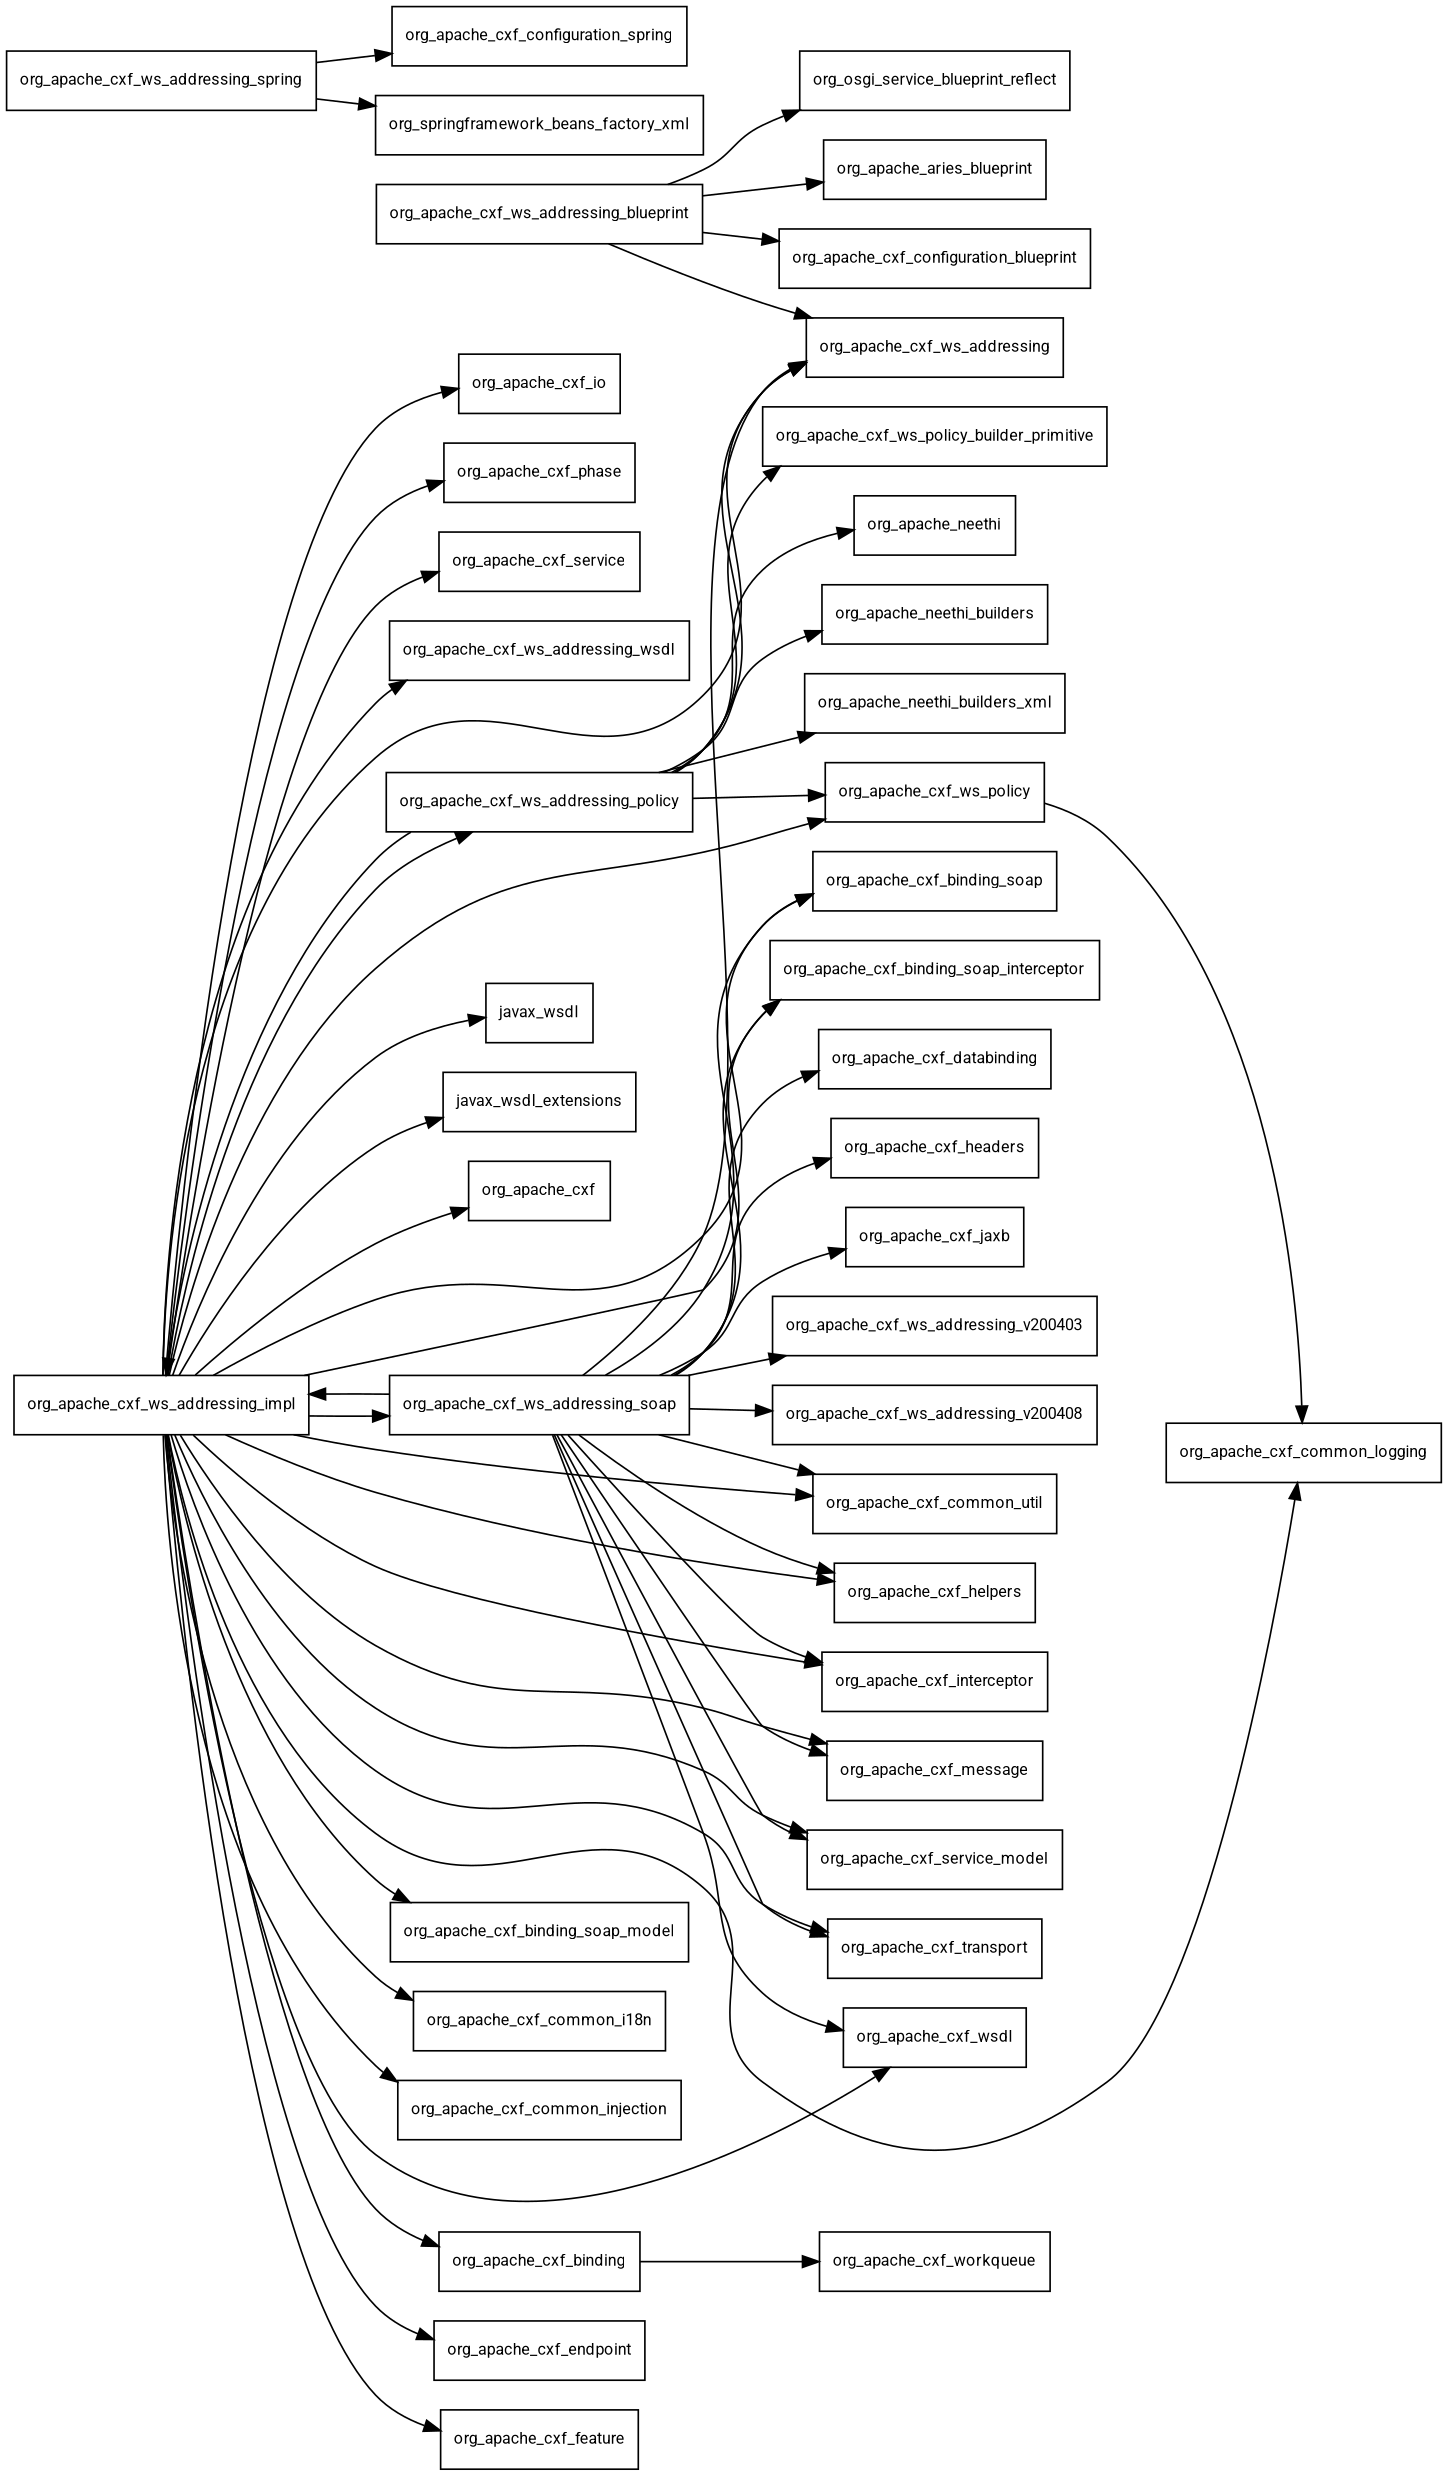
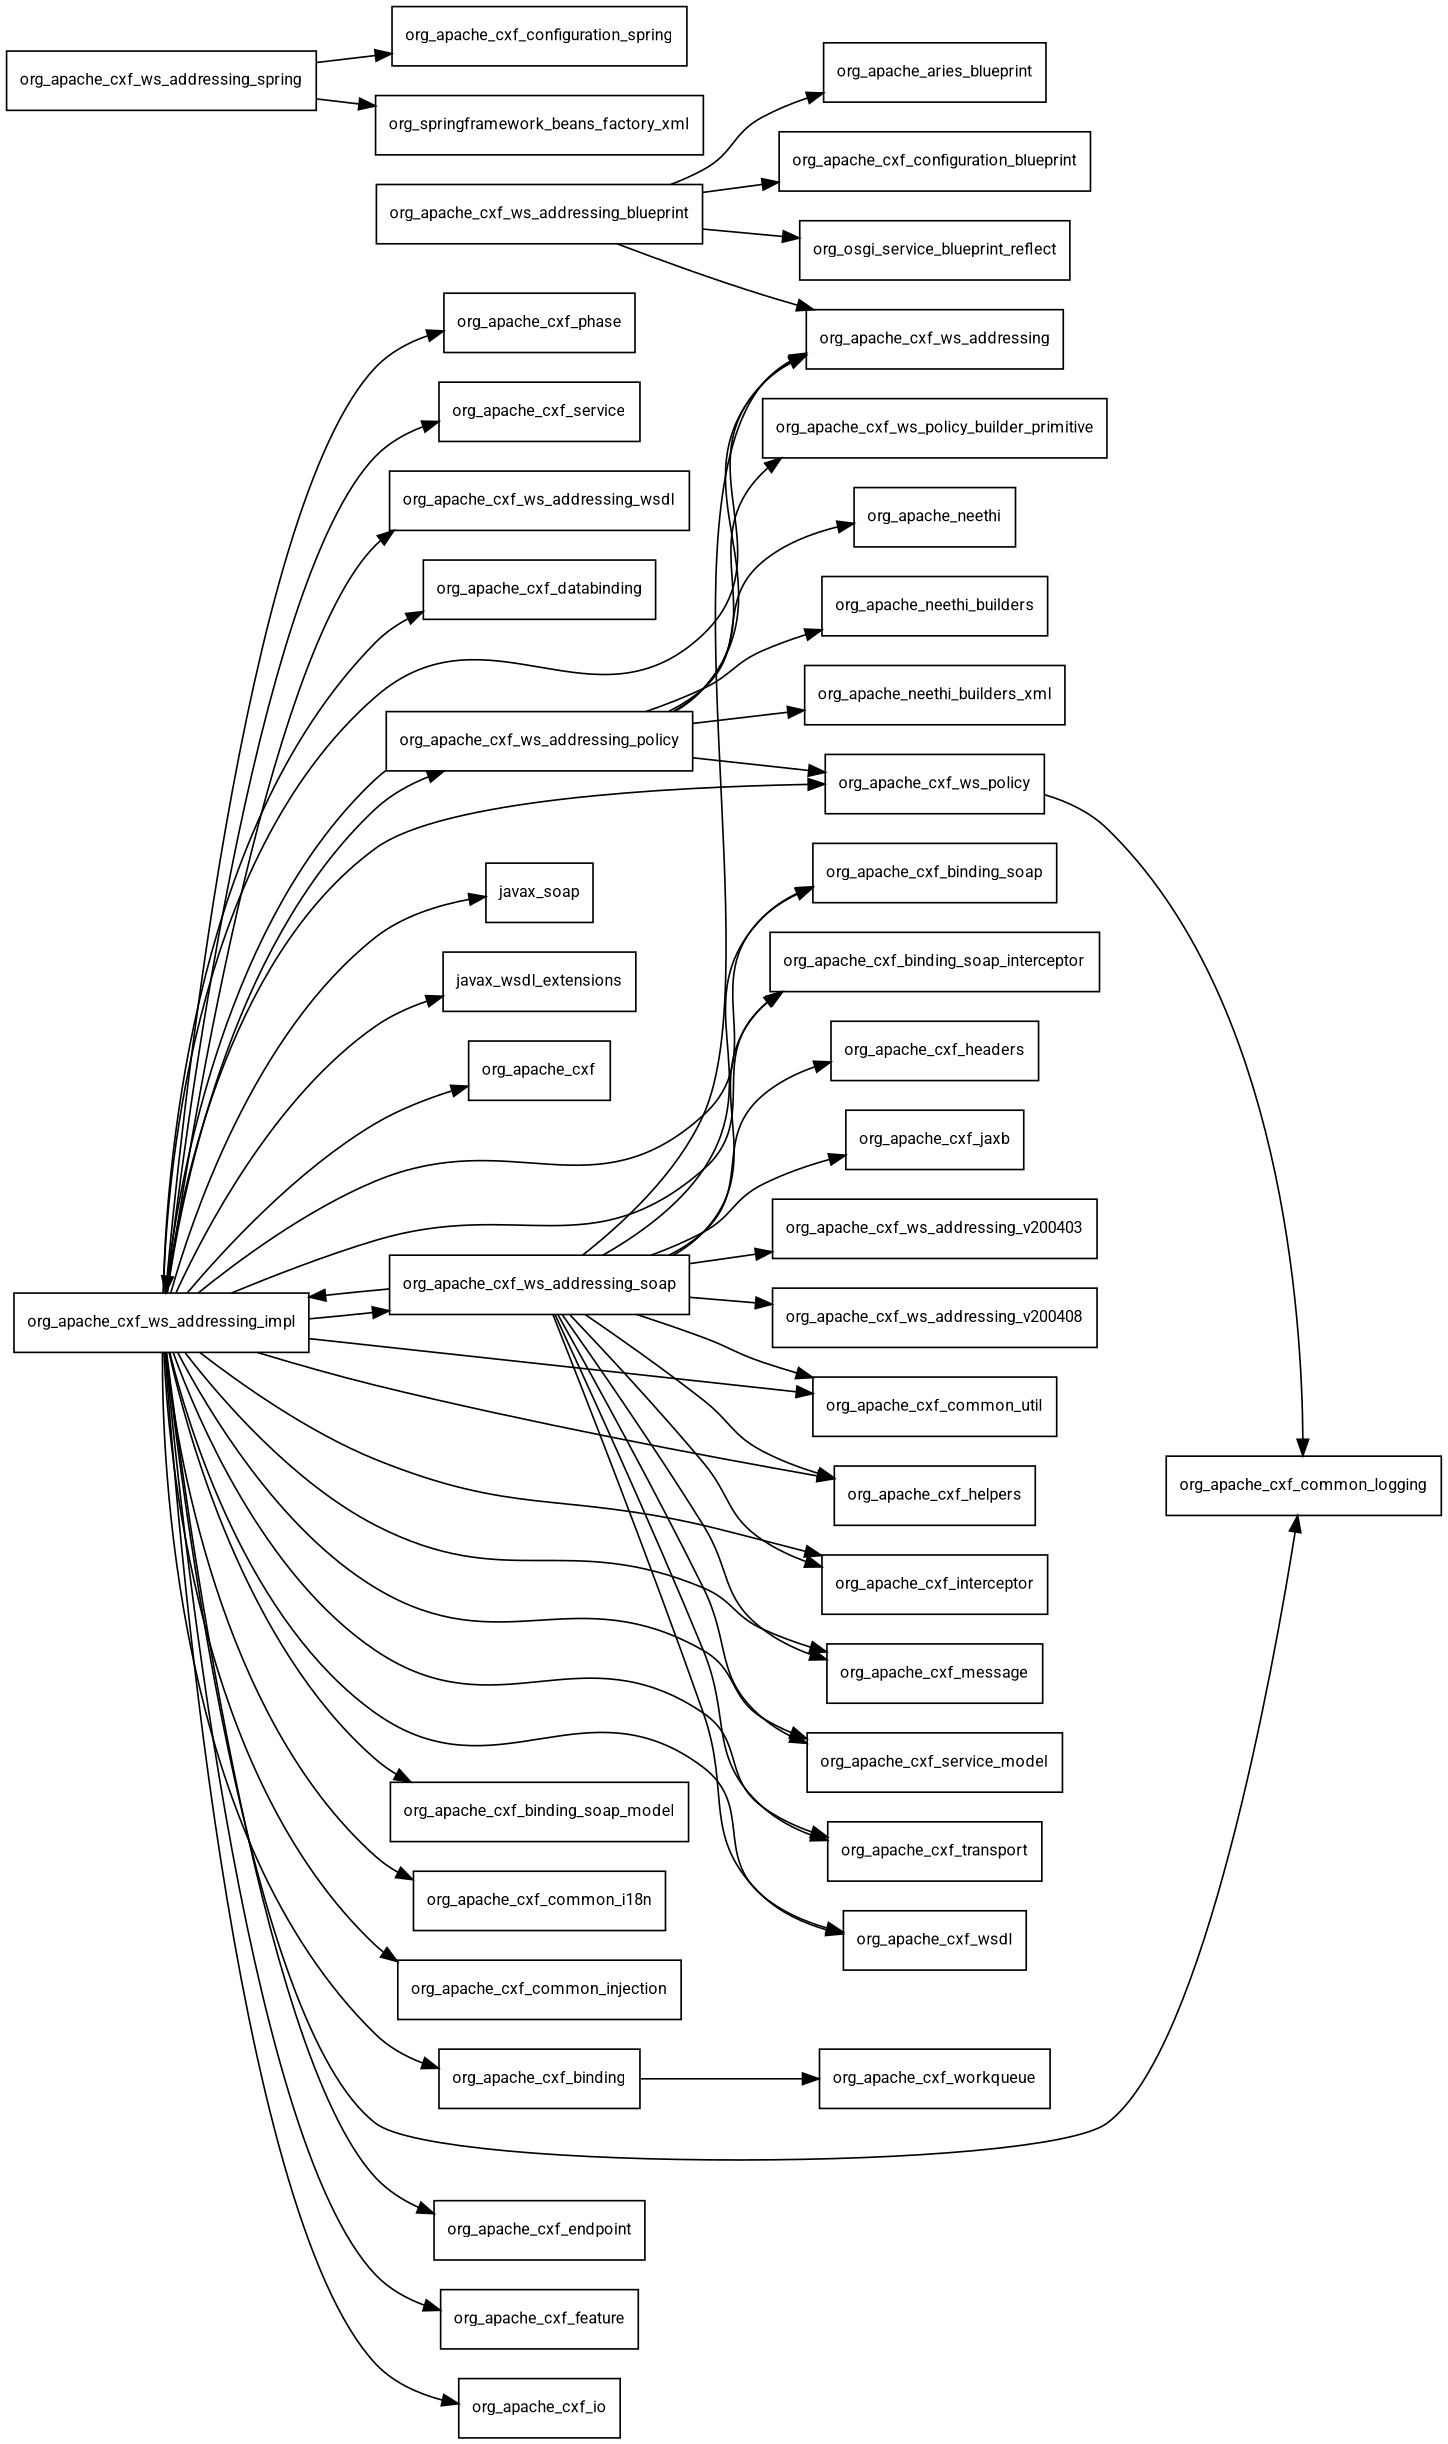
  digraph {
    fontname=Roboto
    rankdir=LR
    node [fontname=Roboto fontsize=10.0 shape=box]
    edge [fontname=Roboto]
    org_apache_cxf_ws_addressing_blueprint
    org_apache_aries_blueprint
    org_apache_cxf_configuration_blueprint
    org_apache_cxf_ws_addressing
    org_osgi_service_blueprint_reflect
    org_apache_cxf_ws_addressing_impl
-   javax_wsdl
+   javax_wsdl [label=javax_soap]
    javax_wsdl_extensions
    org_apache_cxf
    org_apache_cxf_binding
    org_apache_cxf_binding_soap
    org_apache_cxf_binding_soap_interceptor
    org_apache_cxf_binding_soap_model
    org_apache_cxf_common_i18n
    org_apache_cxf_common_injection
    org_apache_cxf_common_logging
    org_apache_cxf_common_util
    org_apache_cxf_endpoint
    org_apache_cxf_feature
    org_apache_cxf_helpers
    org_apache_cxf_interceptor
    org_apache_cxf_io
    org_apache_cxf_message
    org_apache_cxf_phase
    org_apache_cxf_service
    org_apache_cxf_service_model
    org_apache_cxf_transport
    org_apache_cxf_ws_addressing_policy
    org_apache_cxf_ws_addressing_soap
    org_apache_cxf_ws_addressing_wsdl
    org_apache_cxf_ws_policy
    org_apache_cxf_wsdl
    org_apache_cxf_workqueue
    org_apache_cxf_ws_policy_builder_primitive
    org_apache_neethi
    org_apache_neethi_builders
    org_apache_neethi_builders_xml
    org_apache_cxf_databinding
    org_apache_cxf_headers
    org_apache_cxf_jaxb
    org_apache_cxf_ws_addressing_v200403
    org_apache_cxf_ws_addressing_v200408
    org_apache_cxf_ws_addressing_spring
    org_apache_cxf_configuration_spring
    org_springframework_beans_factory_xml
    org_apache_cxf_ws_addressing_blueprint -> org_apache_aries_blueprint
    org_apache_cxf_ws_addressing_blueprint -> org_apache_cxf_configuration_blueprint
    org_apache_cxf_ws_addressing_blueprint -> org_apache_cxf_ws_addressing
    org_apache_cxf_ws_addressing_blueprint -> org_osgi_service_blueprint_reflect
    org_apache_cxf_ws_addressing_impl -> org_apache_cxf_ws_addressing
    org_apache_cxf_ws_addressing_impl -> javax_wsdl
    org_apache_cxf_ws_addressing_impl -> javax_wsdl_extensions
    org_apache_cxf_ws_addressing_impl -> org_apache_cxf
    org_apache_cxf_ws_addressing_impl -> org_apache_cxf_binding
    org_apache_cxf_ws_addressing_impl -> org_apache_cxf_binding_soap
    org_apache_cxf_ws_addressing_impl -> org_apache_cxf_binding_soap_interceptor
    org_apache_cxf_ws_addressing_impl -> org_apache_cxf_binding_soap_model
    org_apache_cxf_ws_addressing_impl -> org_apache_cxf_common_i18n
    org_apache_cxf_ws_addressing_impl -> org_apache_cxf_common_injection
    org_apache_cxf_ws_addressing_impl -> org_apache_cxf_common_logging
    org_apache_cxf_ws_addressing_impl -> org_apache_cxf_common_util
    org_apache_cxf_ws_addressing_impl -> org_apache_cxf_endpoint
    org_apache_cxf_ws_addressing_impl -> org_apache_cxf_feature
    org_apache_cxf_ws_addressing_impl -> org_apache_cxf_helpers
    org_apache_cxf_ws_addressing_impl -> org_apache_cxf_interceptor
    org_apache_cxf_ws_addressing_impl -> org_apache_cxf_io
    org_apache_cxf_ws_addressing_impl -> org_apache_cxf_message
    org_apache_cxf_ws_addressing_impl -> org_apache_cxf_phase
    org_apache_cxf_ws_addressing_impl -> org_apache_cxf_service
    org_apache_cxf_ws_addressing_impl -> org_apache_cxf_service_model
    org_apache_cxf_ws_addressing_impl -> org_apache_cxf_transport
    org_apache_cxf_ws_addressing_impl -> org_apache_cxf_ws_addressing_policy
    org_apache_cxf_ws_addressing_impl -> org_apache_cxf_ws_addressing_soap
    org_apache_cxf_ws_addressing_impl -> org_apache_cxf_ws_addressing_wsdl
    org_apache_cxf_ws_addressing_impl -> org_apache_cxf_ws_policy
    org_apache_cxf_ws_addressing_impl -> org_apache_cxf_wsdl
    org_apache_cxf_binding -> org_apache_cxf_workqueue
    org_apache_cxf_ws_addressing_policy -> org_apache_cxf_ws_addressing
    org_apache_cxf_ws_addressing_policy -> org_apache_cxf_ws_addressing_impl
    org_apache_cxf_ws_addressing_policy -> org_apache_cxf_ws_policy
    org_apache_cxf_ws_addressing_policy -> org_apache_cxf_ws_policy_builder_primitive
    org_apache_cxf_ws_addressing_policy -> org_apache_neethi
    org_apache_cxf_ws_addressing_policy -> org_apache_neethi_builders
    org_apache_cxf_ws_addressing_policy -> org_apache_neethi_builders_xml
    org_apache_cxf_ws_addressing_soap -> org_apache_cxf_ws_addressing
    org_apache_cxf_ws_addressing_soap -> org_apache_cxf_ws_addressing_impl
    org_apache_cxf_ws_addressing_soap -> org_apache_cxf_binding_soap
    org_apache_cxf_ws_addressing_soap -> org_apache_cxf_binding_soap_interceptor
    org_apache_cxf_ws_addressing_soap -> org_apache_cxf_common_util
    org_apache_cxf_ws_addressing_soap -> org_apache_cxf_helpers
    org_apache_cxf_ws_addressing_soap -> org_apache_cxf_interceptor
    org_apache_cxf_ws_addressing_soap -> org_apache_cxf_message
    org_apache_cxf_ws_addressing_soap -> org_apache_cxf_service_model
    org_apache_cxf_ws_addressing_soap -> org_apache_cxf_transport
    org_apache_cxf_ws_addressing_soap -> org_apache_cxf_wsdl
-   org_apache_cxf_ws_addressing_soap -> org_apache_cxf_databinding
+   org_apache_cxf_ws_addressing_impl -> org_apache_cxf_databinding
    org_apache_cxf_ws_addressing_soap -> org_apache_cxf_headers
    org_apache_cxf_ws_addressing_soap -> org_apache_cxf_jaxb
    org_apache_cxf_ws_addressing_soap -> org_apache_cxf_ws_addressing_v200403
    org_apache_cxf_ws_addressing_soap -> org_apache_cxf_ws_addressing_v200408
    org_apache_cxf_ws_policy -> org_apache_cxf_common_logging
    org_apache_cxf_ws_addressing_spring -> org_apache_cxf_configuration_spring
    org_apache_cxf_ws_addressing_spring -> org_springframework_beans_factory_xml
  }
